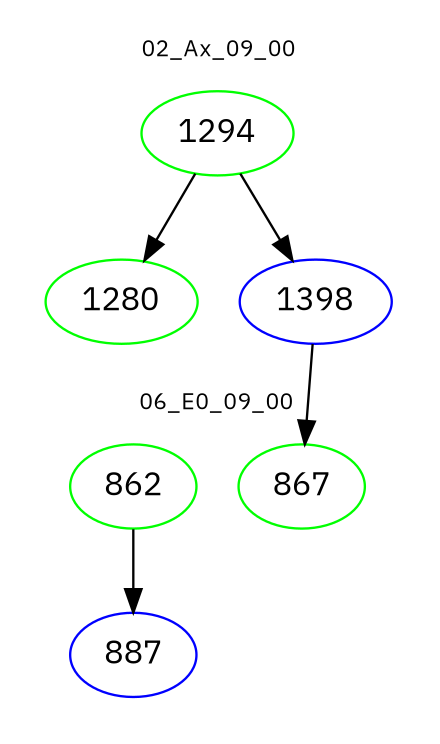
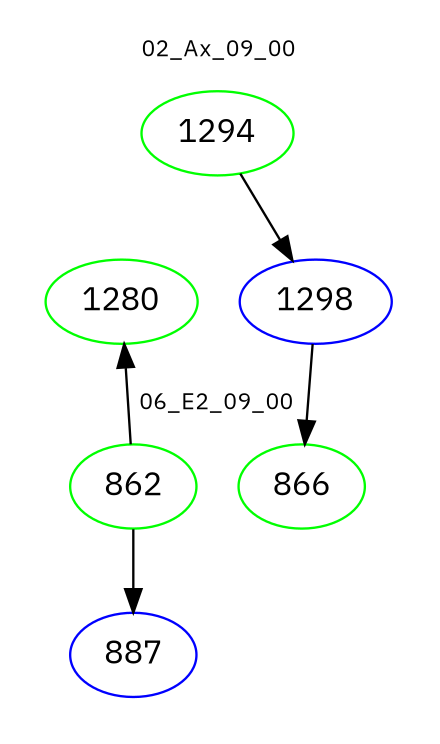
  digraph {
    fontname="IBM Plex Sans"
    node [color=green fontname="IBM Plex Sans"]
    edge [color=black fontname="IBM Plex Sans"]
    n1 [label=1294]
    n2 [label=1280]
-   n3 [color=blue label=1398]
+   n3 [color=blue label=1298]
    n4 [label=862]
    n5 [color=blue label=887]
-   n6 [label=867]
+   n6 [label=866]
    subgraph cluster_1 {
      color=white
      fontsize=10
      label="02_Ax_09_00"
      n1
      n2
      n3
    }
    subgraph cluster_2 {
      color=white
      fontsize=10
-     label="06_E0_09_00"
+     label="06_E2_09_00"
      n4
      n5
      n6
    }
-   n1 -> n2
+   n4 -> n2
    n1 -> n3
    n3 -> n6
    n4 -> n5
  }
